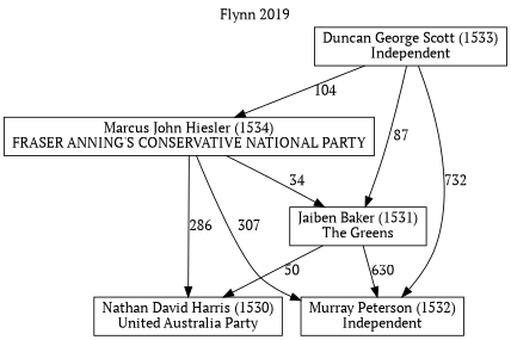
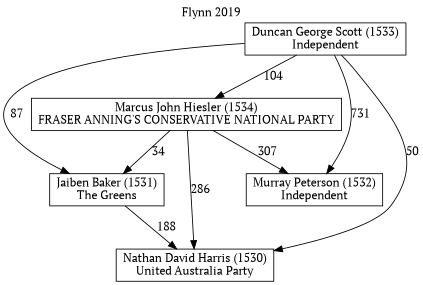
  digraph {
    fontname="PT Serif"
    label="Flynn 2019"
    labelloc=t
    mclimit=10
    node [fontname="PT Serif" shape=box]
    edge [fontname="PT Serif"]
    n1 [label="Nathan David Harris (1530)\nUnited Australia Party"]
    n2 [label="Murray Peterson (1532)\nIndependent"]
    n3 [label="Jaiben Baker (1531)\nThe Greens"]
    n4 [label="Marcus John Hiesler (1534)\nFRASER ANNING'S CONSERVATIVE NATIONAL PARTY"]
    n5 [label="Duncan George Scott (1533)\nIndependent"]
-   n3 -> n1 [label=50]
-   n3 -> n2 [label=630]
+   n3 -> n1 [label=188]
    n4 -> n1 [label=286]
    n4 -> n2 [label=307]
    n4 -> n3 [label=34]
-   n5 -> n2 [label=732]
+   n5 -> n1 [label=50]
+   n5 -> n2 [label=731]
    n5 -> n3 [label=87]
    n5 -> n4 [label=104]
  }
